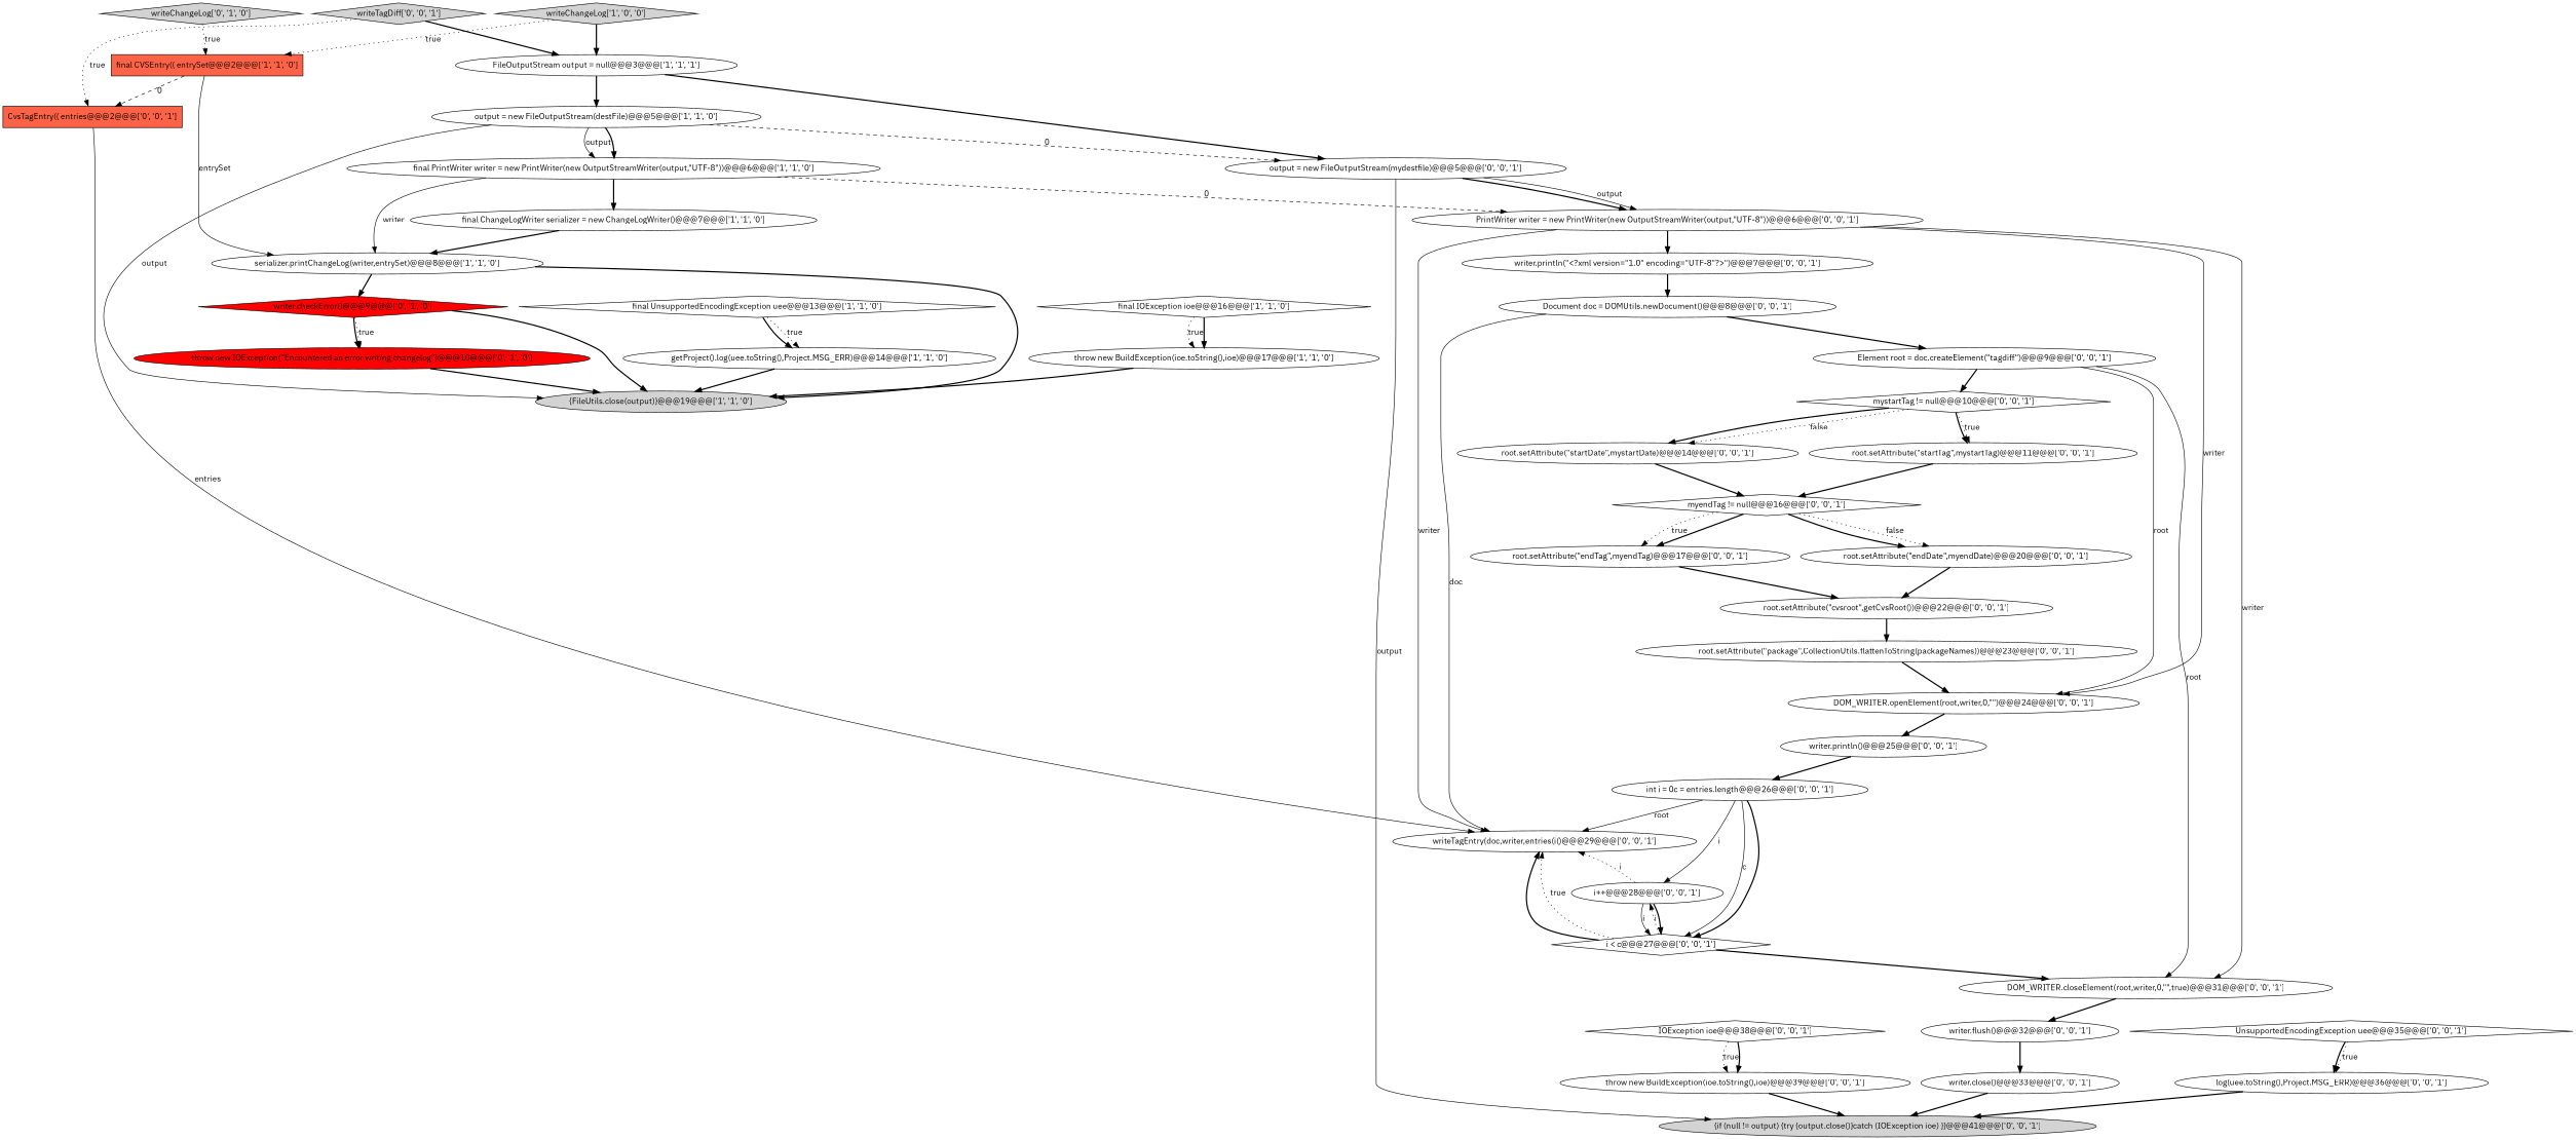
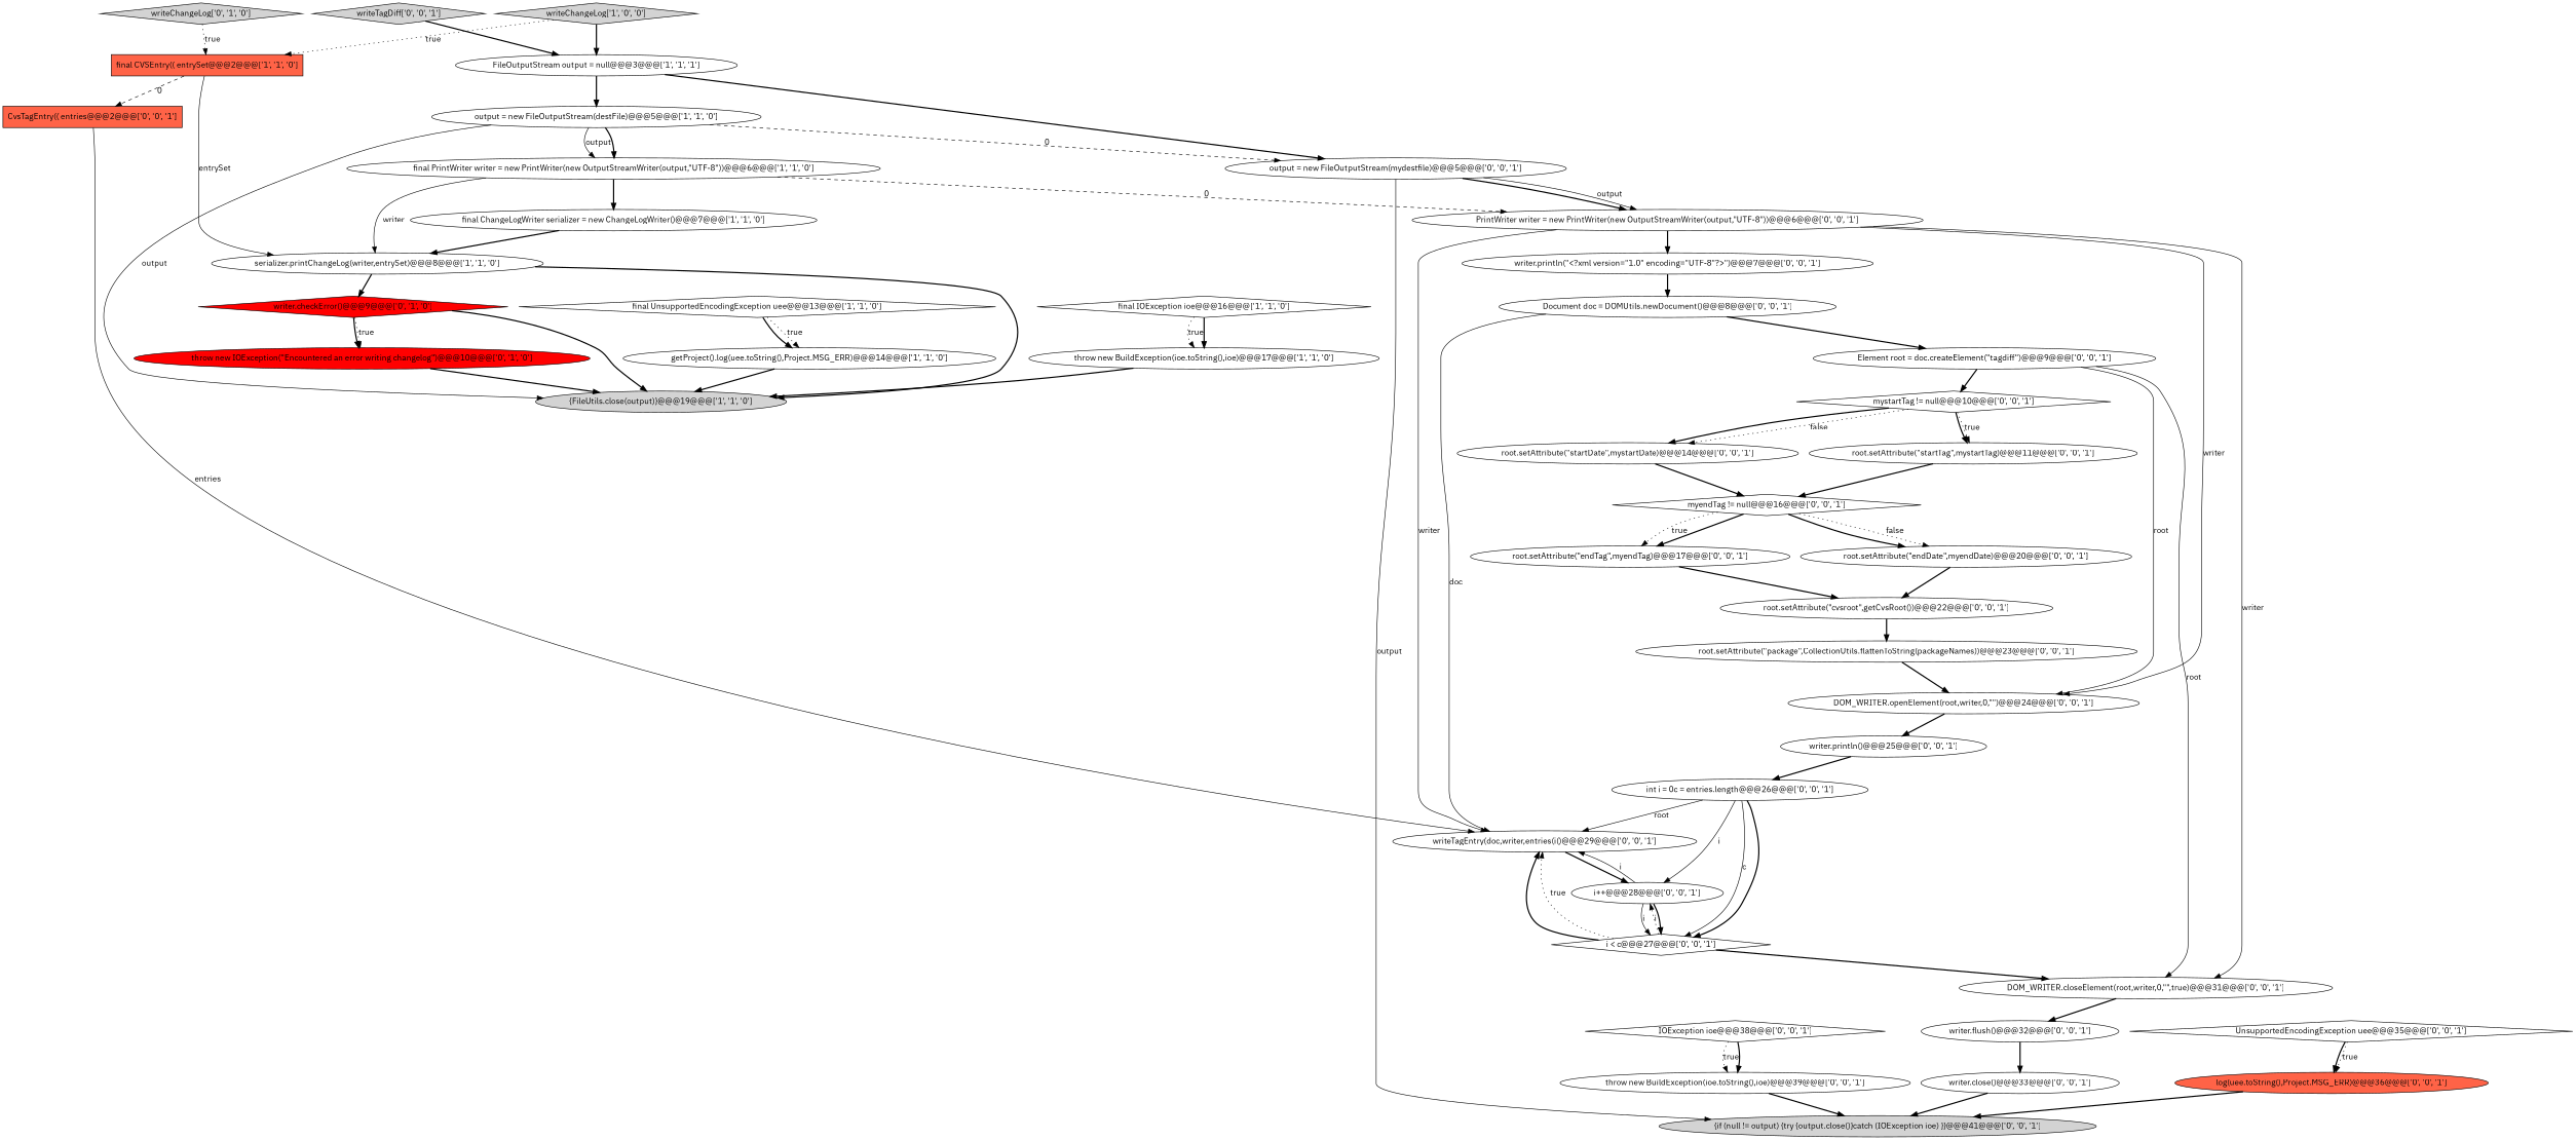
  digraph {
    fontname="IBM Plex Sans"
    node [fillcolor=white fontname="IBM Plex Sans" shape=ellipse style=filled]
    edge [fontname="IBM Plex Sans" style=bold]
    n1 [label="DOM_WRITER.openElement(root,writer,0,\"\")@@@24@@@['0', '0', '1']"]
    n2 [label="writer.println()@@@25@@@['0', '0', '1']"]
    n3 [label="int i = 0c = entries.length@@@26@@@['0', '0', '1']"]
    n4 [fillcolor=tomato label="final CVSEntry(( entrySet@@@2@@@['1', '1', '0']" shape=box]
    n5 [fillcolor=tomato label="CvsTagEntry(( entries@@@2@@@['0', '0', '1']" shape=box]
    n6 [label="serializer.printChangeLog(writer,entrySet)@@@8@@@['1', '1', '0']"]
    n7 [label="writeTagEntry(doc,writer,entries(i()@@@29@@@['0', '0', '1']"]
    n8 [fillcolor=lightgray label="{FileUtils.close(output)}@@@19@@@['1', '1', '0']"]
    n9 [fillcolor=red label="writer.checkError()@@@9@@@['0', '1', '0']" shape=diamond]
    n10 [label="root.setAttribute(\"startTag\",mystartTag)@@@11@@@['0', '0', '1']"]
    n11 [label="myendTag != null@@@16@@@['0', '0', '1']" shape=diamond]
    n12 [label="root.setAttribute(\"endDate\",myendDate)@@@20@@@['0', '0', '1']"]
    n13 [label="root.setAttribute(\"endTag\",myendTag)@@@17@@@['0', '0', '1']"]
    n14 [label="root.setAttribute(\"cvsroot\",getCvsRoot())@@@22@@@['0', '0', '1']"]
    n15 [label="root.setAttribute(\"package\",CollectionUtils.flattenToString(packageNames))@@@23@@@['0', '0', '1']"]
    n16 [label="final UnsupportedEncodingException uee@@@13@@@['1', '1', '0']" shape=diamond]
    n17 [label="getProject().log(uee.toString(),Project.MSG_ERR)@@@14@@@['1', '1', '0']"]
    n18 [label="Document doc = DOMUtils.newDocument()@@@8@@@['0', '0', '1']"]
    n19 [label="Element root = doc.createElement(\"tagdiff\")@@@9@@@['0', '0', '1']"]
    n20 [label="i++@@@28@@@['0', '0', '1']"]
    n21 [label="DOM_WRITER.closeElement(root,writer,0,\"\",true)@@@31@@@['0', '0', '1']"]
    n22 [label="mystartTag != null@@@10@@@['0', '0', '1']" shape=diamond]
    n23 [label="i < c@@@27@@@['0', '0', '1']" shape=diamond]
    n24 [label="FileOutputStream output = null@@@3@@@['1', '1', '1']"]
    n25 [label="output = new FileOutputStream(mydestfile)@@@5@@@['0', '0', '1']"]
    n26 [label="output = new FileOutputStream(destFile)@@@5@@@['1', '1', '0']"]
    n27 [fillcolor=lightgray label="{if (null != output) {try {output.close()}catch (IOException ioe) }}@@@41@@@['0', '0', '1']"]
    n28 [label="PrintWriter writer = new PrintWriter(new OutputStreamWriter(output,\"UTF-8\"))@@@6@@@['0', '0', '1']"]
    n29 [label="final PrintWriter writer = new PrintWriter(new OutputStreamWriter(output,\"UTF-8\"))@@@6@@@['1', '1', '0']"]
    n30 [label="root.setAttribute(\"startDate\",mystartDate)@@@14@@@['0', '0', '1']"]
    n31 [label="IOException ioe@@@38@@@['0', '0', '1']" shape=diamond]
    n32 [label="throw new BuildException(ioe.toString(),ioe)@@@39@@@['0', '0', '1']"]
    n33 [fillcolor=lightgray label="writeTagDiff['0', '0', '1']" shape=diamond]
    n34 [fillcolor=red label="throw new IOException(\"Encountered an error writing changelog\")@@@10@@@['0', '1', '0']"]
    n35 [label="final ChangeLogWriter serializer = new ChangeLogWriter()@@@7@@@['1', '1', '0']"]
    n36 [fillcolor=lightgray label="writeChangeLog['1', '0', '0']" shape=diamond]
    n37 [label="writer.println(\"<?xml version=\"1.0\" encoding=\"UTF-8\"?>\")@@@7@@@['0', '0', '1']"]
    n38 [label="writer.close()@@@33@@@['0', '0', '1']"]
    n39 [label="UnsupportedEncodingException uee@@@35@@@['0', '0', '1']" shape=diamond]
-   n40 [label="log(uee.toString(),Project.MSG_ERR)@@@36@@@['0', '0', '1']"]
+   n40 [fillcolor=tomato label="log(uee.toString(),Project.MSG_ERR)@@@36@@@['0', '0', '1']"]
    n41 [label="writer.flush()@@@32@@@['0', '0', '1']"]
    n42 [label="final IOException ioe@@@16@@@['1', '1', '0']" shape=diamond]
    n43 [label="throw new BuildException(ioe.toString(),ioe)@@@17@@@['1', '1', '0']"]
    n44 [fillcolor=lightgray label="writeChangeLog['0', '1', '0']" shape=diamond]
    n1 -> n2
    n2 -> n3
    n3 -> n7 [label=root style=solid]
    n3 -> n20 [label=i style=solid]
    n3 -> n23 [label=c style=solid]
    n3 -> n23
    n4 -> n5 [label=0 style=dashed]
    n4 -> n6 [label=entrySet style=solid]
    n5 -> n7 [label=entries style=solid]
    n6 -> n8
    n6 -> n9
+   n7 -> n20
    n9 -> n8
    n9 -> n34 [label=true style=dotted]
    n9 -> n34
    n10 -> n11
    n11 -> n12 [label=false style=dotted]
    n11 -> n12
    n11 -> n13
    n11 -> n13 [label=true style=dotted]
    n12 -> n14
    n13 -> n14
    n14 -> n15
    n15 -> n1
    n16 -> n17 [label=true style=dotted]
    n16 -> n17
    n17 -> n8
    n18 -> n7 [label=doc style=solid]
    n18 -> n19
    n19 -> n1 [label=root style=solid]
    n19 -> n21 [label=root style=solid]
    n19 -> n22
-   n20 -> n7 [label=i style=dotted]
+   n20 -> n7 [label=i style=solid]
    n20 -> n23
    n20 -> n23 [label=i style=solid]
    n21 -> n41
    n22 -> n10 [label=true style=dotted]
    n22 -> n10
    n22 -> n30 [label=false style=dotted]
    n22 -> n30
    n23 -> n7
    n23 -> n7 [label=true style=dotted]
    n23 -> n20 [label=i style=dotted]
    n23 -> n21
    n24 -> n25
    n24 -> n26
    n25 -> n27 [label=output style=solid]
    n25 -> n28
    n25 -> n28 [label=output style=solid]
    n26 -> n8 [label=output style=solid]
    n26 -> n25 [label=0 style=dashed]
    n26 -> n29 [label=output style=solid]
    n26 -> n29
    n28 -> n1 [label=writer style=solid]
    n28 -> n7 [label=writer style=solid]
    n28 -> n21 [label=writer style=solid]
    n28 -> n37
    n29 -> n6 [label=writer style=solid]
    n29 -> n28 [label=0 style=dashed]
    n29 -> n35
    n30 -> n11
    n31 -> n32 [label=true style=dotted]
    n31 -> n32
    n32 -> n27
-   n33 -> n5 [label=true style=dotted]
    n33 -> n24
    n34 -> n8
    n35 -> n6
    n36 -> n4 [label=true style=dotted]
    n36 -> n24
    n37 -> n18
    n38 -> n27
    n39 -> n40
    n39 -> n40 [label=true style=dotted]
    n40 -> n27
    n41 -> n38
    n42 -> n43 [label=true style=dotted]
    n42 -> n43
    n43 -> n8
    n44 -> n4 [label=true style=dotted]
  }
